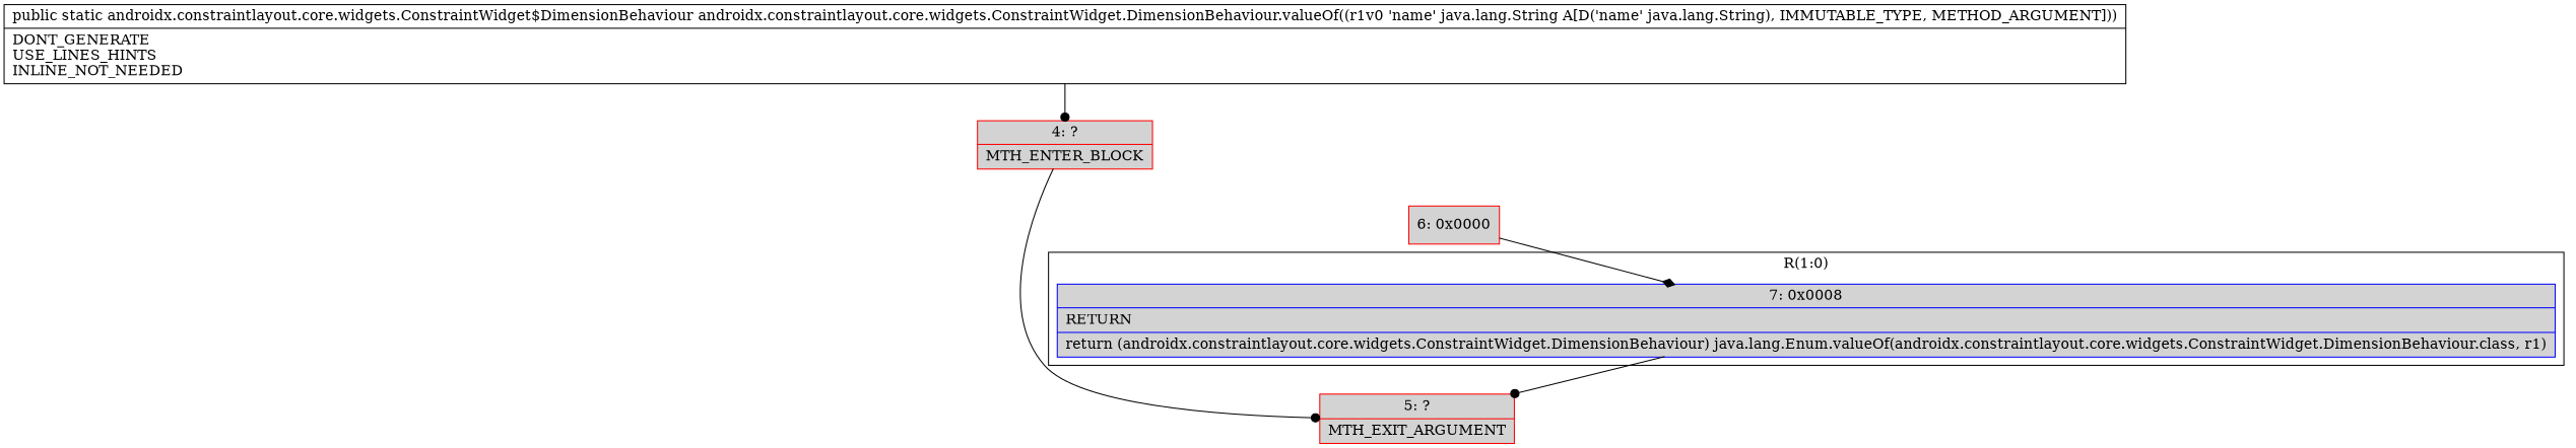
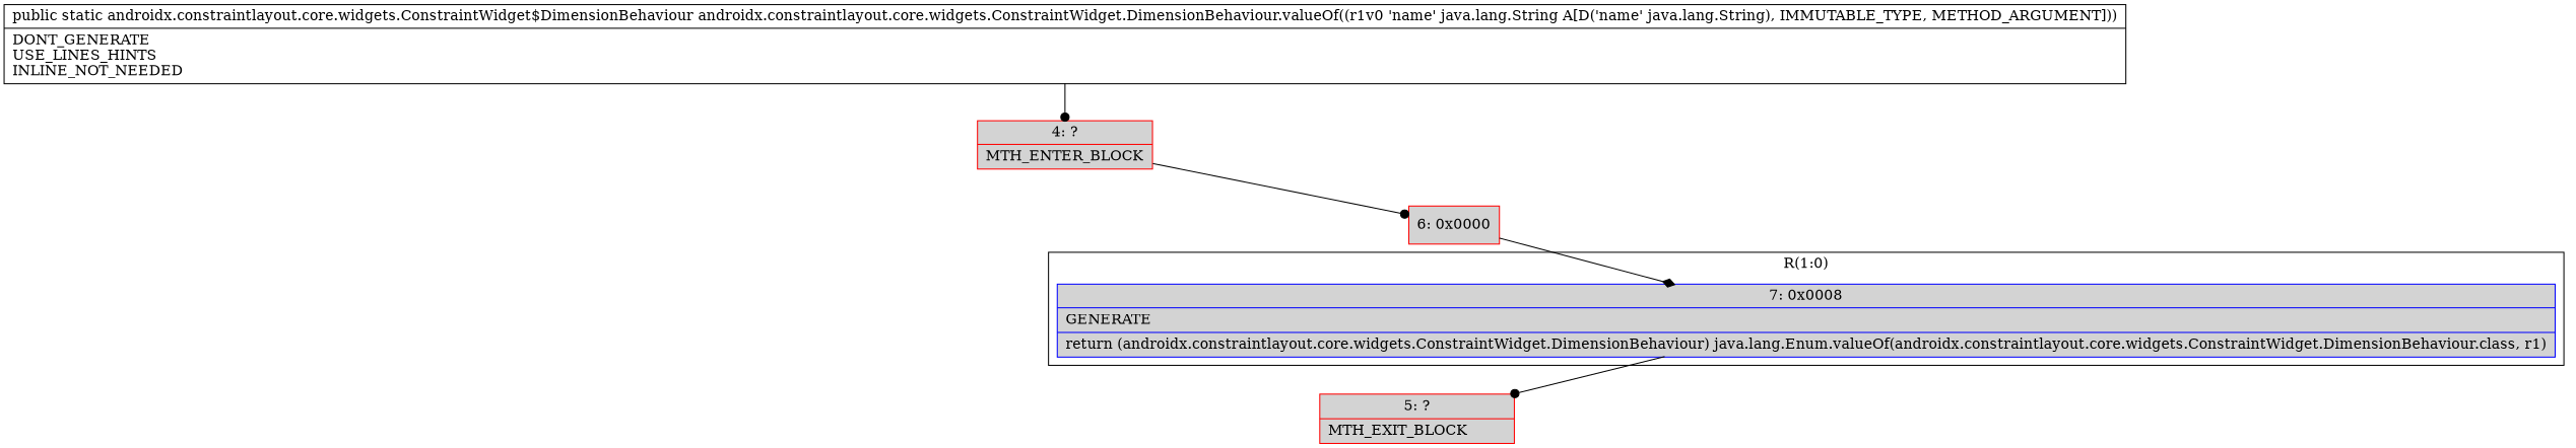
  digraph {
    node [color=red fillcolor=lightgrey shape=record style=filled]
    edge [arrowhead=dot]
-   n1 [color=blue label="{7\:\ 0x0008|RETURN\l|return (androidx.constraintlayout.core.widgets.ConstraintWidget.DimensionBehaviour) java.lang.Enum.valueOf(androidx.constraintlayout.core.widgets.ConstraintWidget.DimensionBehaviour.class, r1)\l}"]
-   n2 [label="{5\:\ ?|MTH_EXIT_ARGUMENT\l}"]
+   n1 [color=blue label="{7\:\ 0x0008|GENERATE\l|return (androidx.constraintlayout.core.widgets.ConstraintWidget.DimensionBehaviour) java.lang.Enum.valueOf(androidx.constraintlayout.core.widgets.ConstraintWidget.DimensionBehaviour.class, r1)\l}"]
+   n2 [label="{5\:\ ?|MTH_EXIT_BLOCK\l}"]
    n3 [label="{4\:\ ?|MTH_ENTER_BLOCK\l}"]
    n4 [label="{6\:\ 0x0000}"]
    n5 [fillcolor=white label="{public static androidx.constraintlayout.core.widgets.ConstraintWidget$DimensionBehaviour androidx.constraintlayout.core.widgets.ConstraintWidget.DimensionBehaviour.valueOf((r1v0 'name' java.lang.String A[D('name' java.lang.String), IMMUTABLE_TYPE, METHOD_ARGUMENT]))  | DONT_GENERATE\lUSE_LINES_HINTS\lINLINE_NOT_NEEDED\l}" color=""]
    subgraph cluster_1 {
      label="R(1:0)"
      n1
    }
    n1 -> n2
-   n3 -> n2
+   n3 -> n4
    n4 -> n1 [arrowhead=diamond]
    n5 -> n3
  }
